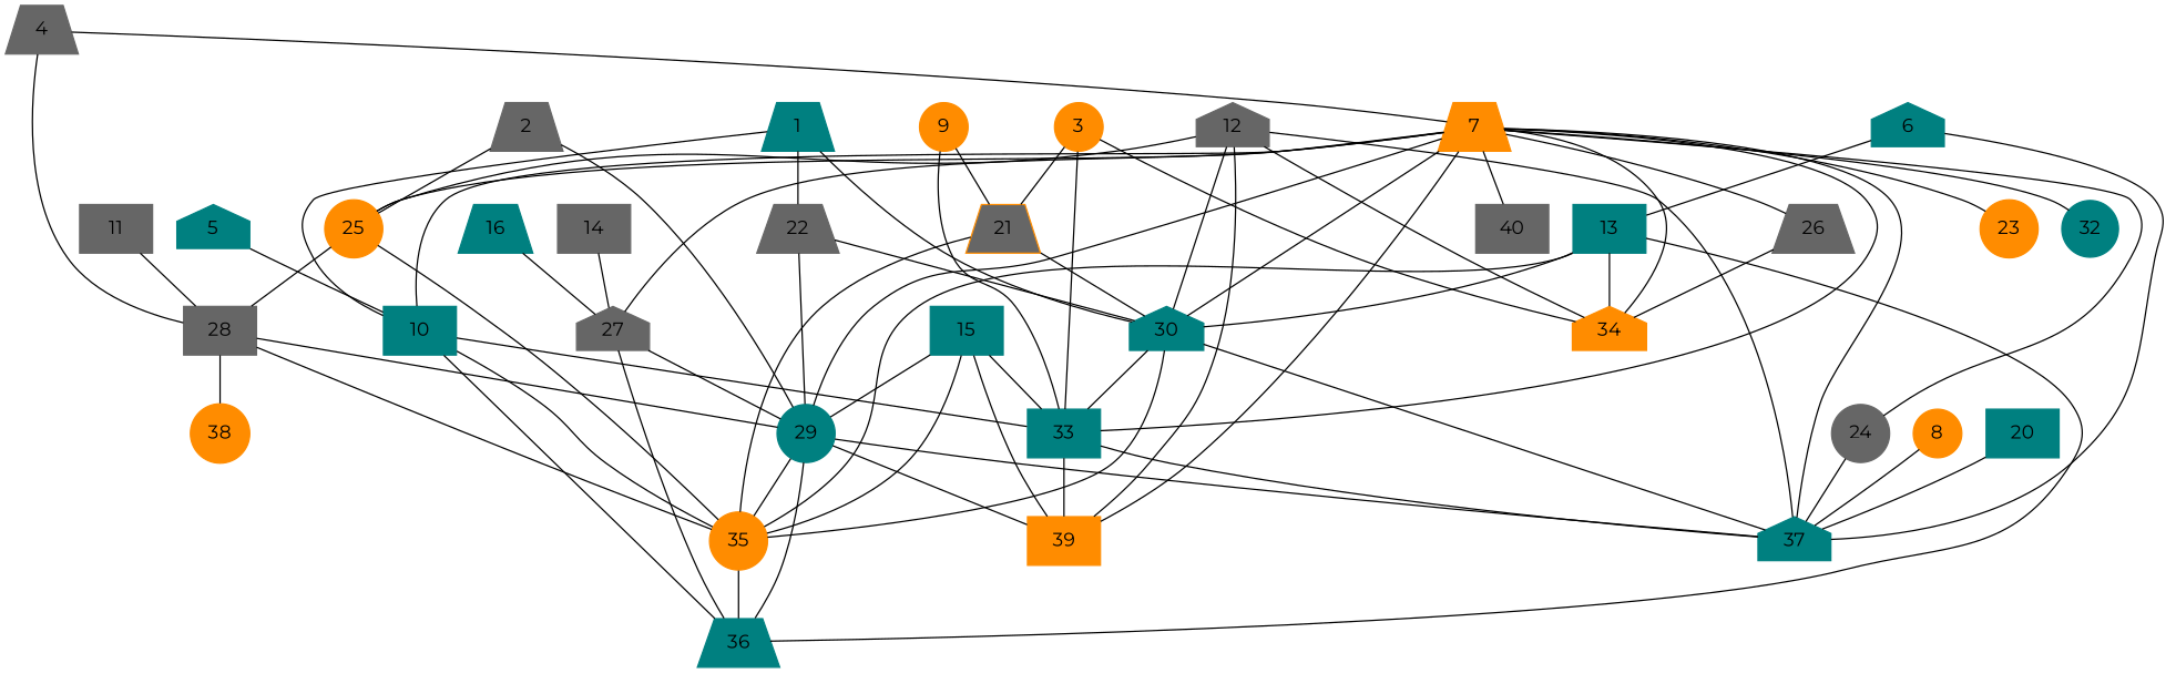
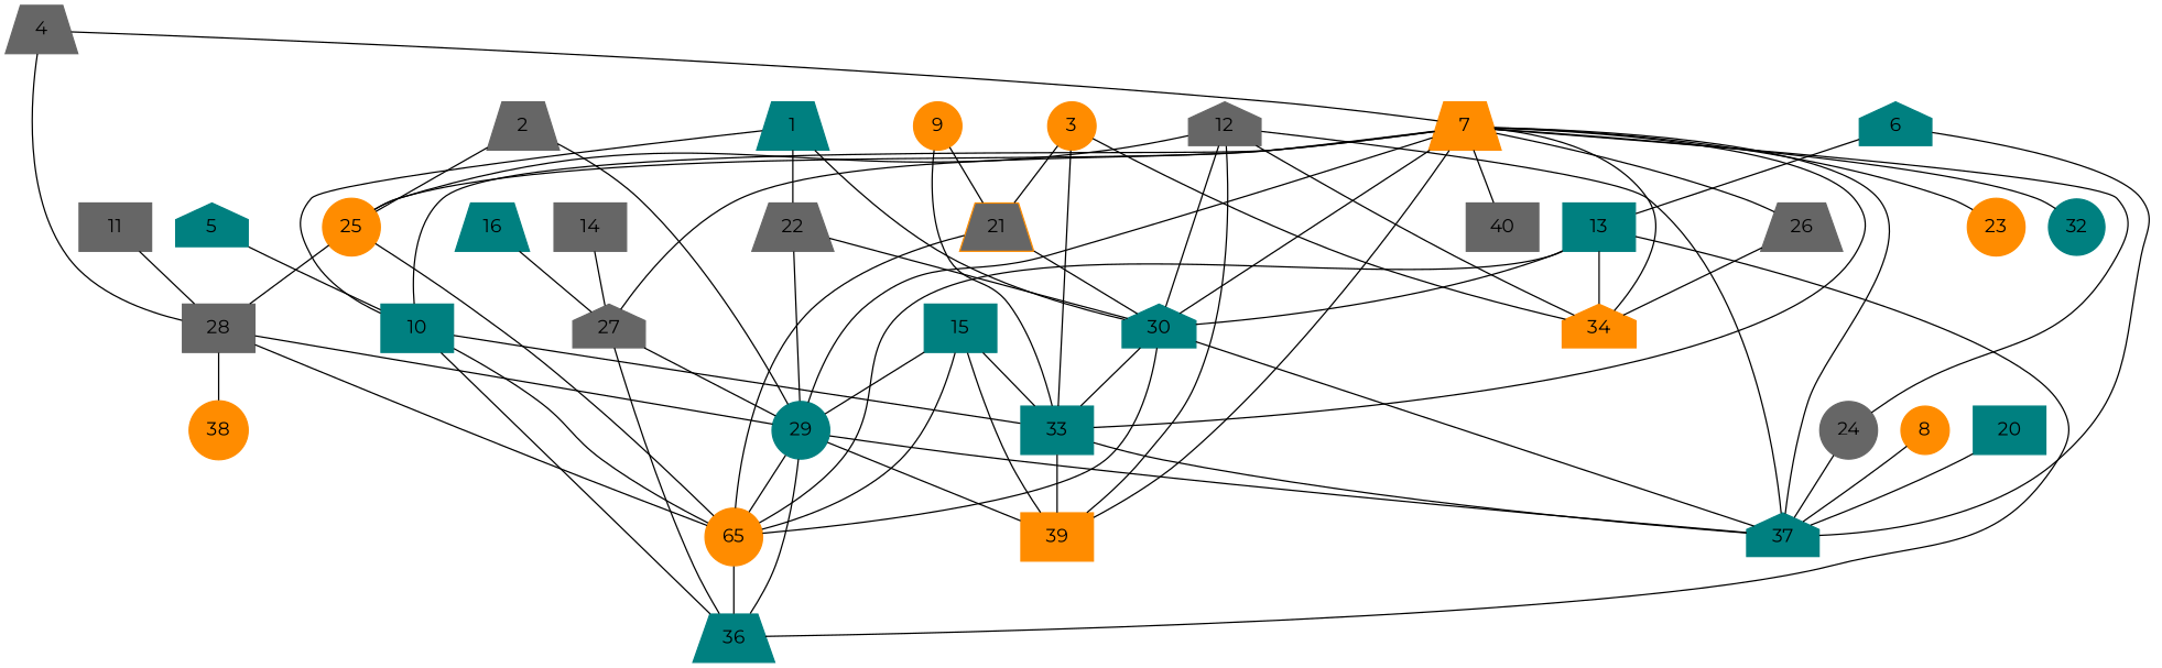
  graph {
    fontname=Montserrat
    node [color=teal fontname=Montserrat shape=box style=filled]
    edge [fontname=Montserrat weight=1.0]
    1 [shape=trapezium]
    10
    22 [color=gray40 shape=trapezium]
    30 [shape=house]
    33
-   35 [color=darkorange shape=circle]
+   35 [color=darkorange shape=circle label=65]
    36 [shape=trapezium]
    29 [shape=circle]
    37 [shape=house]
    2 [color=gray40 shape=trapezium]
    25 [color=darkorange shape=circle]
    28 [color=gray40]
    39 [color=darkorange]
    3 [color=darkorange shape=circle]
    34 [color=darkorange shape=house]
    21 [color=darkorange fillcolor=gray40 shape=trapezium]
    38 [color=darkorange shape=circle]
    4 [color=gray40 shape=trapezium]
    7 [color=darkorange shape=trapezium]
    23 [color=darkorange shape=circle]
    24 [color=gray40 shape=circle]
    26 [color=gray40 shape=trapezium]
    27 [color=gray40 shape=house]
    32 [shape=circle]
    40 [color=gray40]
    5 [shape=house]
    6 [shape=house]
    13
    8 [color=darkorange shape=circle]
    9 [color=darkorange shape=circle]
    11 [color=gray40]
    12 [color=gray40 shape=house]
    14 [color=gray40]
    15
    16 [shape=trapezium]
    20
    1 -- 10
    1 -- 22
    1 -- 30
    10 -- 33
    10 -- 35
    10 -- 36
    22 -- 30 [weight=2.0]
    22 -- 29
    30 -- 33
    30 -- 35
    30 -- 37
    33 -- 37
    33 -- 39
    35 -- 36
    29 -- 35
    29 -- 36
    29 -- 37
    29 -- 39
    2 -- 29
    2 -- 25
    25 -- 35
    25 -- 28
    28 -- 35
    28 -- 29
    28 -- 38 [weight=2.0]
    3 -- 33
    3 -- 34
    3 -- 21
    21 -- 30
    21 -- 35
    4 -- 28 [weight=2.0]
    4 -- 7
    7 -- 10
    7 -- 30
    7 -- 33
    7 -- 29 [weight=2.0]
    7 -- 37
    7 -- 25
    7 -- 39
    7 -- 34
    7 -- 23
    7 -- 24
    7 -- 26
    7 -- 27
    7 -- 32
    7 -- 40
    24 -- 37
    26 -- 34
    27 -- 36
    27 -- 29
    5 -- 10
    6 -- 37
    6 -- 13
    13 -- 30
    13 -- 35
    13 -- 36
    13 -- 34
    8 -- 37
    9 -- 33
    9 -- 21
    11 -- 28
    12 -- 30
    12 -- 37
    12 -- 25
    12 -- 39
    12 -- 34
    14 -- 27
    15 -- 33
    15 -- 35
    15 -- 29
    15 -- 39
    16 -- 27
    20 -- 37
  }
